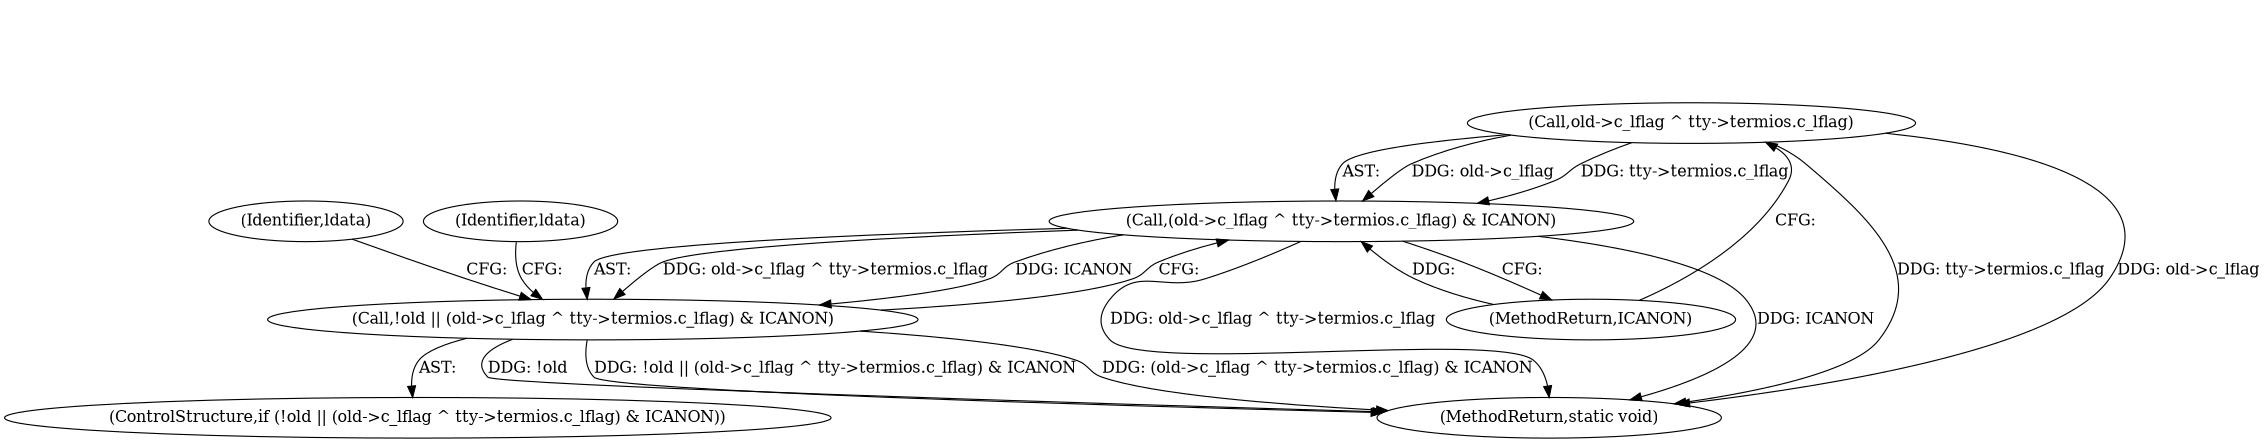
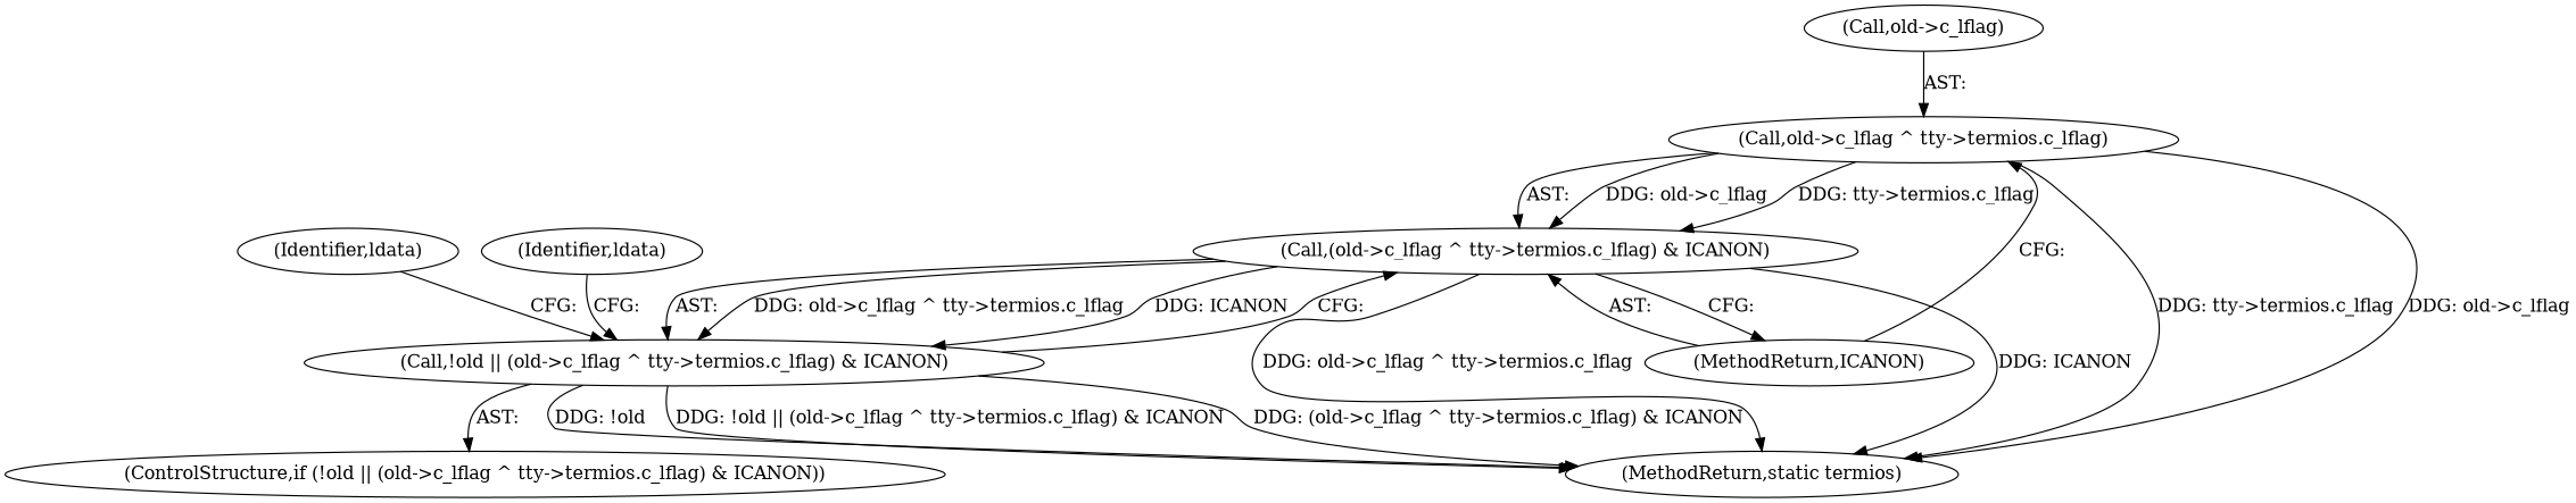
  digraph {
    n1 [label="(Call,old->c_lflag ^ tty->termios.c_lflag)"]
    n2 [label="(Call,(old->c_lflag ^ tty->termios.c_lflag) & ICANON)"]
-   n3 [label="(MethodReturn,static void)"]
+   n3 [label="(MethodReturn,static termios)"]
    n4 [label="(Call,!old || (old->c_lflag ^ tty->termios.c_lflag) & ICANON)"]
    n5 [label="(MethodReturn,ICANON)"]
    n6 [label="(ControlStructure,if (!old || (old->c_lflag ^ tty->termios.c_lflag) & ICANON))"]
+   n7 [label="(Call,old->c_lflag)"]
    n8 [label="(Identifier,ldata)"]
    n9 [label="(Identifier,ldata)"]
    n1 -> n2 [label="AST: "]
    n1 -> n2 [label="DDG: old->c_lflag"]
    n1 -> n2 [label="DDG: tty->termios.c_lflag"]
    n1 -> n3 [label="DDG: tty->termios.c_lflag"]
    n1 -> n3 [label="DDG: old->c_lflag"]
    n2 -> n3 [label="DDG: old->c_lflag ^ tty->termios.c_lflag"]
    n2 -> n3 [label="DDG: ICANON"]
    n2 -> n4 [label="AST: "]
    n2 -> n4 [label="DDG: old->c_lflag ^ tty->termios.c_lflag"]
    n2 -> n4 [label="DDG: ICANON"]
    n2 -> n5 [label="CFG: "]
    n4 -> n2 [label="CFG: "]
    n4 -> n3 [label="DDG: !old"]
    n4 -> n3 [label="DDG: !old || (old->c_lflag ^ tty->termios.c_lflag) & ICANON"]
    n4 -> n3 [label="DDG: (old->c_lflag ^ tty->termios.c_lflag) & ICANON"]
    n4 -> n6 [label="AST: "]
    n5 -> n1 [label="CFG: "]
-   n5 -> n2 [label="DDG: "]
+   n5 -> n2 [label="AST: "]
+   n7 -> n1 [label="AST: "]
    n8 -> n4 [label="CFG: "]
    n9 -> n4 [label="CFG: "]
  }
